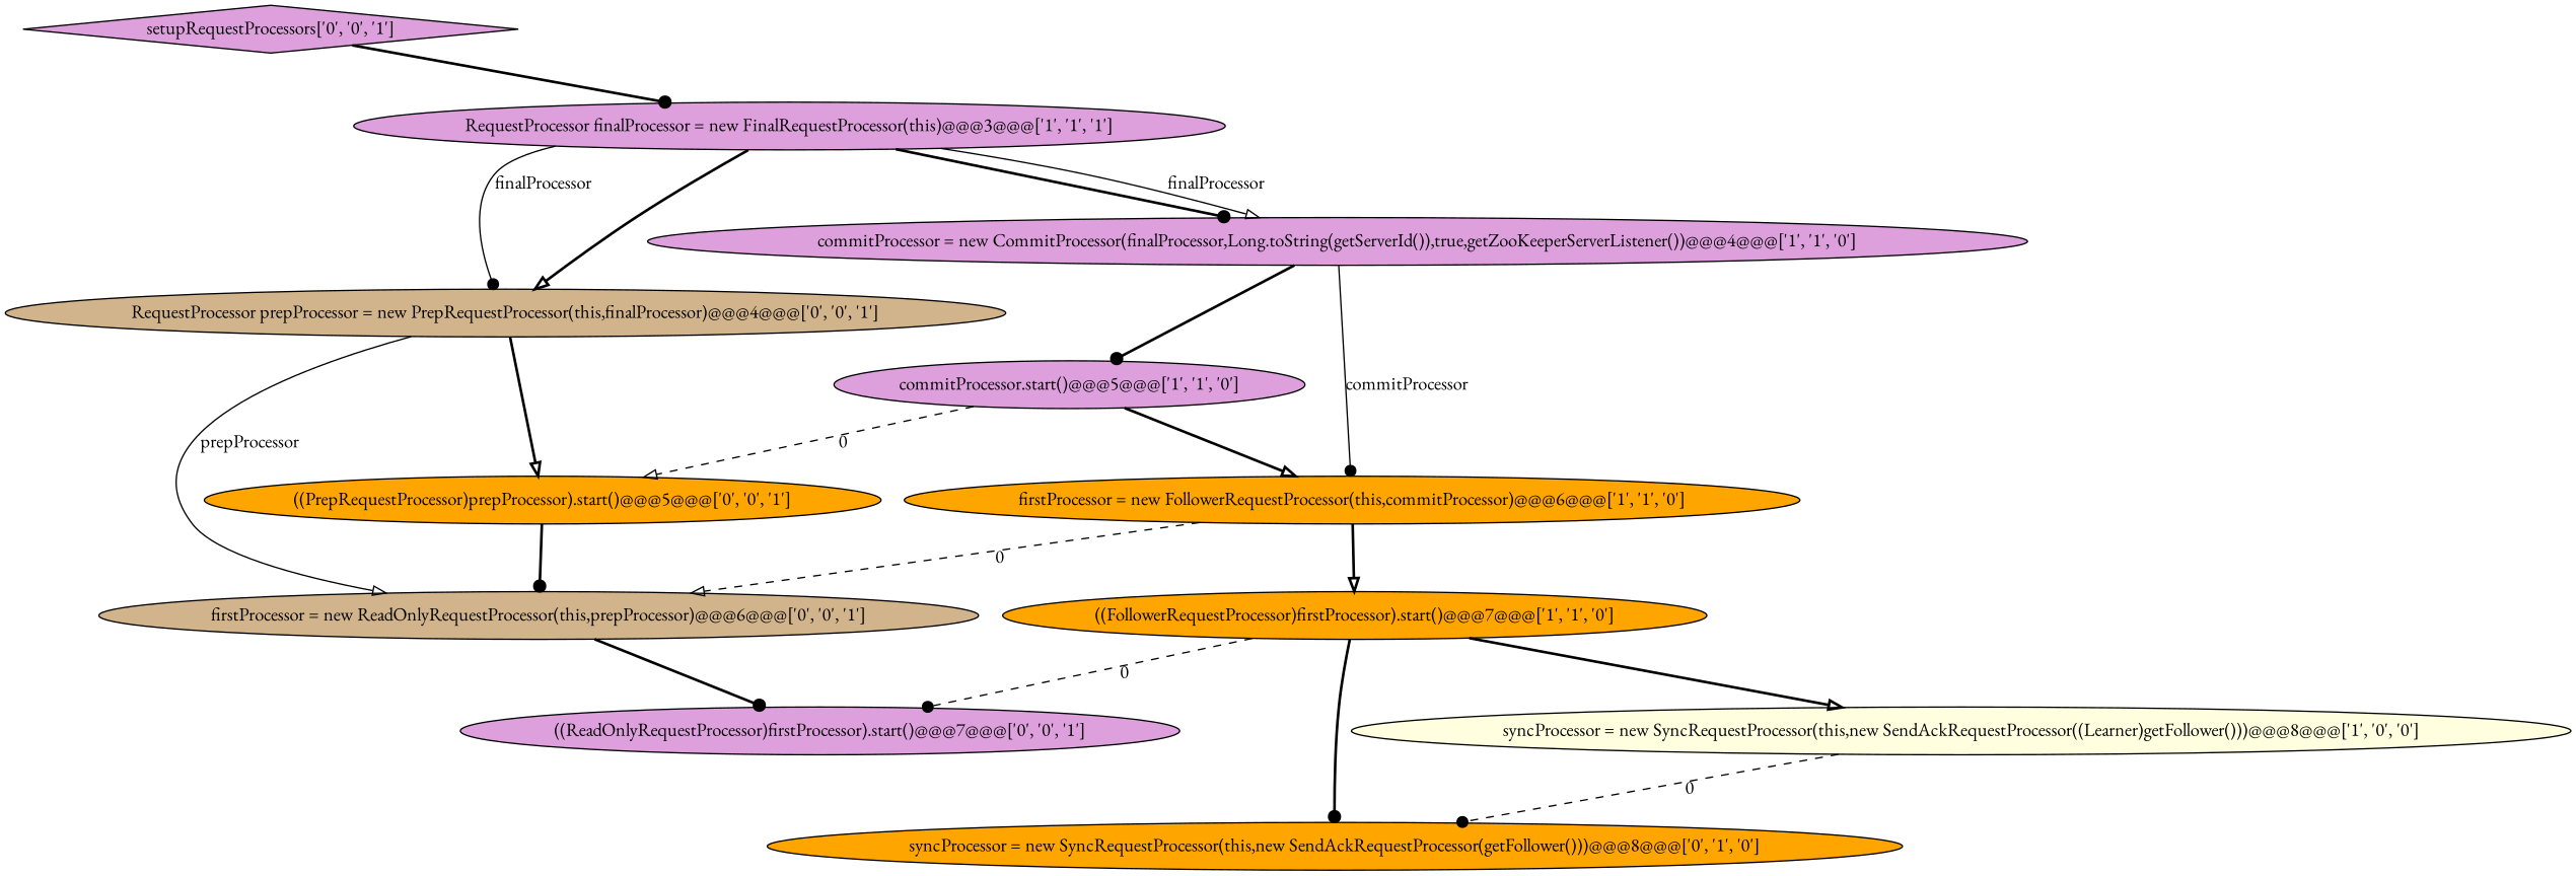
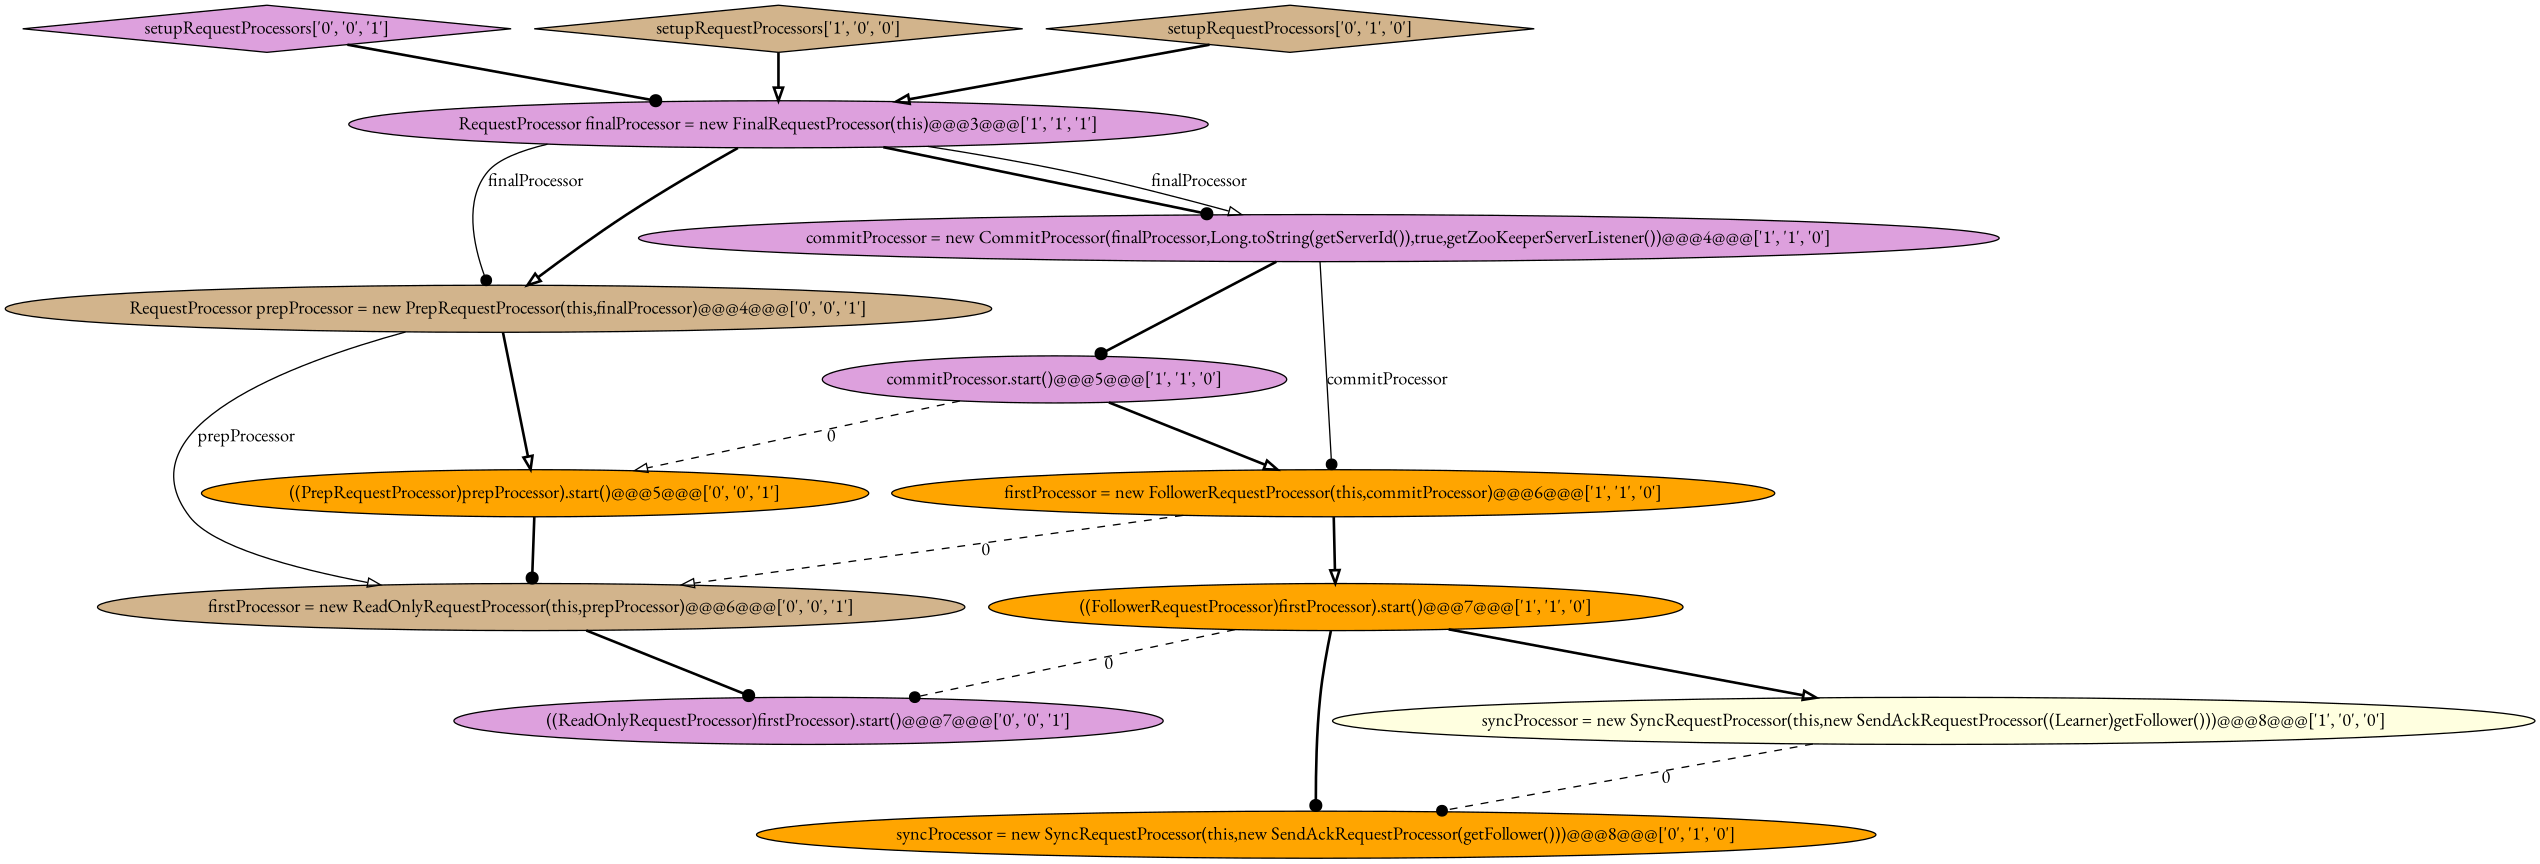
  digraph {
    fontname="EB Garamond"
    node [fillcolor=plum fontname="EB Garamond" shape=ellipse style=filled]
    edge [arrowhead=onormal fontname="EB Garamond" style=bold]
    n1 [label="setupRequestProcessors['0', '0', '1']" shape=diamond]
    n2 [label="RequestProcessor finalProcessor = new FinalRequestProcessor(this)@@@3@@@['1', '1', '1']"]
    n3 [fillcolor=tan label="RequestProcessor prepProcessor = new PrepRequestProcessor(this,finalProcessor)@@@4@@@['0', '0', '1']"]
    n4 [label="commitProcessor = new CommitProcessor(finalProcessor,Long.toString(getServerId()),true,getZooKeeperServerListener())@@@4@@@['1', '1', '0']"]
    n5 [fillcolor=tan label="firstProcessor = new ReadOnlyRequestProcessor(this,prepProcessor)@@@6@@@['0', '0', '1']"]
    n6 [fillcolor=orange label="((PrepRequestProcessor)prepProcessor).start()@@@5@@@['0', '0', '1']"]
    n7 [fillcolor=orange label="firstProcessor = new FollowerRequestProcessor(this,commitProcessor)@@@6@@@['1', '1', '0']"]
    n8 [label="commitProcessor.start()@@@5@@@['1', '1', '0']"]
+   n9 [fillcolor=tan label="setupRequestProcessors['1', '0', '0']" shape=diamond]
    n10 [fillcolor=orange label="((FollowerRequestProcessor)firstProcessor).start()@@@7@@@['1', '1', '0']"]
    n11 [fillcolor=orange label="syncProcessor = new SyncRequestProcessor(this,new SendAckRequestProcessor(getFollower()))@@@8@@@['0', '1', '0']"]
    n12 [fillcolor=lightyellow label="syncProcessor = new SyncRequestProcessor(this,new SendAckRequestProcessor((Learner)getFollower()))@@@8@@@['1', '0', '0']"]
    n13 [label="((ReadOnlyRequestProcessor)firstProcessor).start()@@@7@@@['0', '0', '1']"]
+   n14 [fillcolor=tan label="setupRequestProcessors['0', '1', '0']" shape=diamond]
    n1 -> n2 [arrowhead=dot]
    n2 -> n3 [arrowhead=dot label=finalProcessor style=solid]
    n2 -> n3
    n2 -> n4 [arrowhead=dot]
    n2 -> n4 [label=finalProcessor style=solid]
    n3 -> n5 [label=prepProcessor style=solid]
    n3 -> n6
    n4 -> n7 [arrowhead=dot label=commitProcessor style=solid]
    n4 -> n8 [arrowhead=dot]
    n5 -> n13 [arrowhead=dot]
    n6 -> n5 [arrowhead=dot]
    n7 -> n5 [label=0 style=dashed]
    n7 -> n10
    n8 -> n6 [label=0 style=dashed]
    n8 -> n7
+   n9 -> n2
    n10 -> n11 [arrowhead=dot]
    n10 -> n12
    n10 -> n13 [arrowhead=dot label=0 style=dashed]
    n12 -> n11 [arrowhead=dot label=0 style=dashed]
+   n14 -> n2
  }
